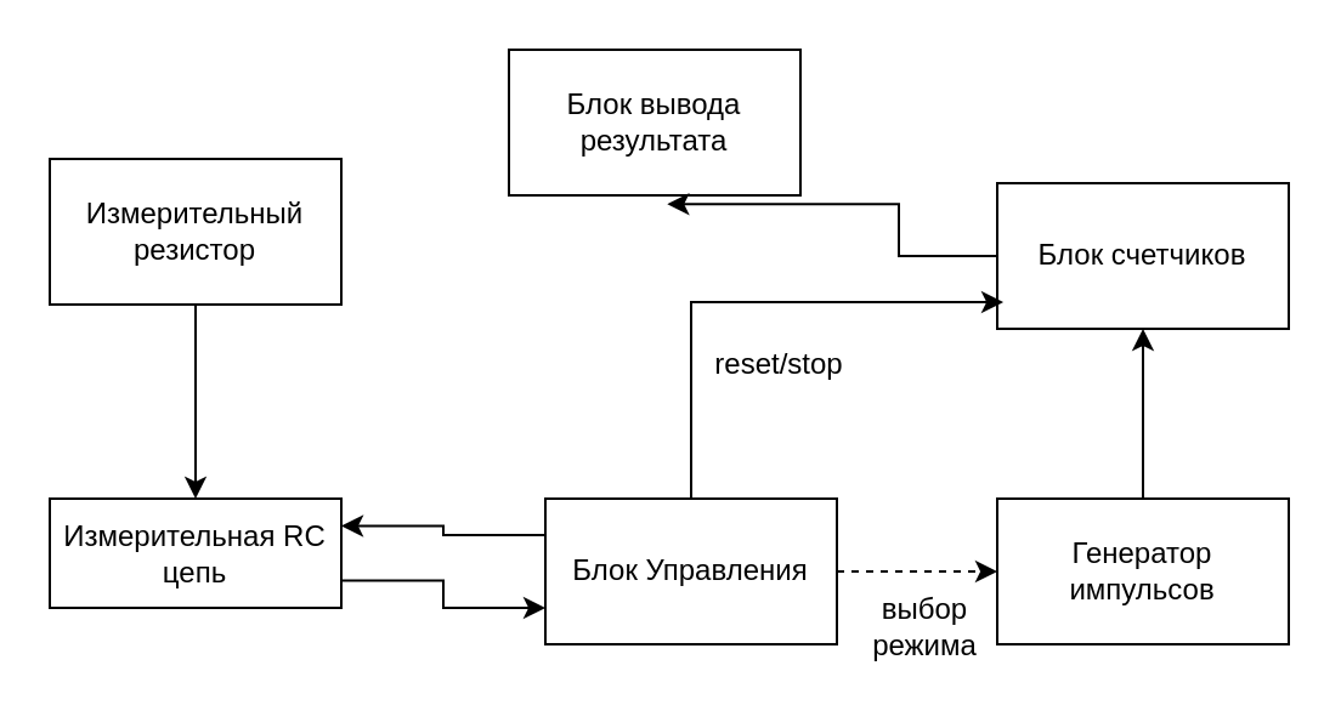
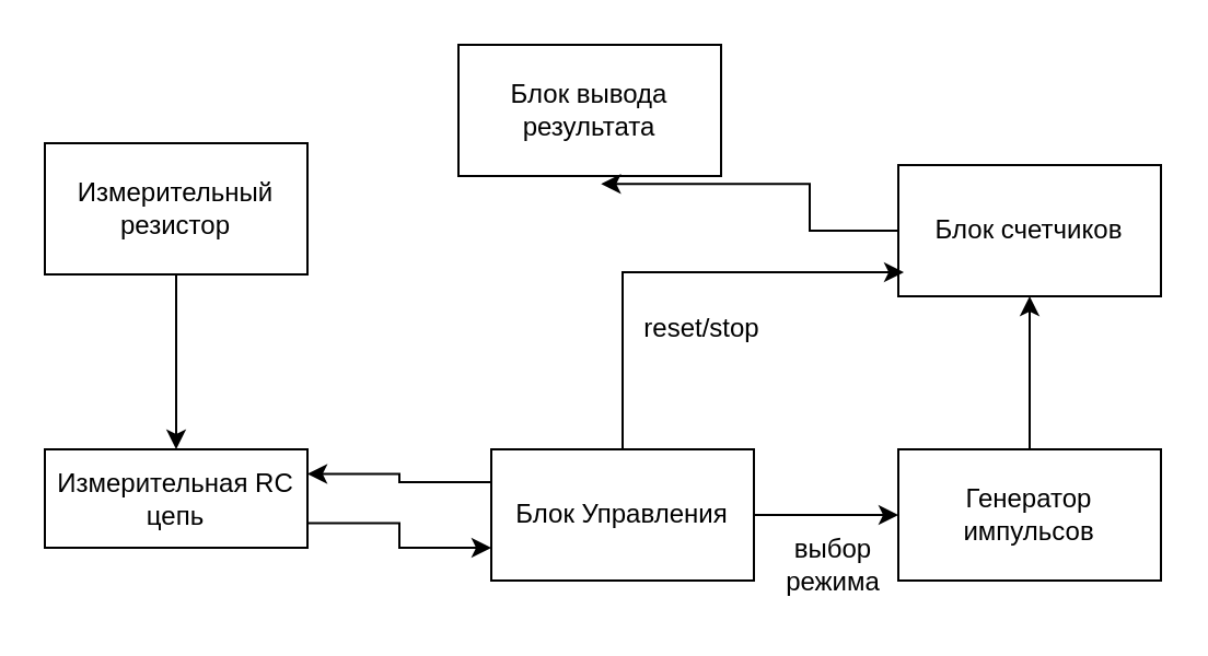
  <mxCell id="0" />
  <mxCell id="1" parent="0" />
  <mxCell id="2" value="Блок вывода&lt;br&gt;результата" style="rounded=0;whiteSpace=wrap;html=1;" parent="1" vertex="1"><mxGeometry x="209" y="20" width="120" height="60" as="geometry" /></mxCell>
  <mxCell id="3" style="edgeStyle=orthogonalEdgeStyle;rounded=0;orthogonalLoop=1;jettySize=auto;html=1;exitX=1;exitY=0.75;exitDx=0;exitDy=0;entryX=0;entryY=0.75;entryDx=0;entryDy=0;" parent="1" source="4" target="14" edge="1"><mxGeometry relative="1" as="geometry" /></mxCell>
  <mxCell id="4" value="Измерительная RC цепь" style="rounded=0;whiteSpace=wrap;html=1;" parent="1" vertex="1"><mxGeometry x="20" y="205" width="120" height="45" as="geometry" /></mxCell>
  <mxCell id="5" style="edgeStyle=orthogonalEdgeStyle;rounded=0;orthogonalLoop=1;jettySize=auto;html=1;entryX=0.5;entryY=0;entryDx=0;entryDy=0;" parent="1" source="6" target="4" edge="1"><mxGeometry relative="1" as="geometry" /></mxCell>
  <mxCell id="6" value="Измерительный резистор" style="rounded=0;whiteSpace=wrap;html=1;" parent="1" vertex="1"><mxGeometry x="20" y="65" width="120" height="60" as="geometry" /></mxCell>
  <mxCell id="7" style="edgeStyle=orthogonalEdgeStyle;rounded=0;orthogonalLoop=1;jettySize=auto;html=1;entryX=0.5;entryY=1;entryDx=0;entryDy=0;" parent="1" source="8" target="9" edge="1"><mxGeometry relative="1" as="geometry" /></mxCell>
  <mxCell id="8" value="Генератор импульсов" style="rounded=0;whiteSpace=wrap;html=1;" parent="1" vertex="1"><mxGeometry x="410" y="205" width="120" height="60" as="geometry" /></mxCell>
  <mxCell id="9" value="Блок счетчиков" style="rounded=0;whiteSpace=wrap;html=1;" parent="1" vertex="1"><mxGeometry x="410" y="75" width="120" height="60" as="geometry" /></mxCell>
  <mxCell id="10" style="edgeStyle=orthogonalEdgeStyle;rounded=0;orthogonalLoop=1;jettySize=auto;html=1;entryX=0.543;entryY=1.06;entryDx=0;entryDy=0;entryPerimeter=0;" parent="1" source="9" target="2" edge="1"><mxGeometry relative="1" as="geometry" /></mxCell>
  <mxCell id="11" style="edgeStyle=orthogonalEdgeStyle;rounded=0;orthogonalLoop=1;jettySize=auto;html=1;entryX=0.021;entryY=0.817;entryDx=0;entryDy=0;entryPerimeter=0;exitX=0.5;exitY=0;exitDx=0;exitDy=0;" parent="1" source="14" target="9" edge="1"><mxGeometry relative="1" as="geometry"><Array as="points"><mxPoint x="284" y="124" /></Array></mxGeometry></mxCell>
  <mxCell id="12" style="edgeStyle=orthogonalEdgeStyle;rounded=0;orthogonalLoop=1;jettySize=auto;html=1;exitX=0;exitY=0.25;exitDx=0;exitDy=0;entryX=1;entryY=0.25;entryDx=0;entryDy=0;" parent="1" source="14" target="4" edge="1"><mxGeometry relative="1" as="geometry" /></mxCell>
- <mxCell id="13" style="edgeStyle=orthogonalEdgeStyle;rounded=0;orthogonalLoop=1;jettySize=auto;html=1;entryX=0;entryY=0.5;entryDx=0;entryDy=0;dashed=1;" parent="1" source="14" target="8" edge="1"><mxGeometry relative="1" as="geometry" /></mxCell>
+ <mxCell id="13" style="edgeStyle=orthogonalEdgeStyle;rounded=0;orthogonalLoop=1;jettySize=auto;html=1;entryX=0;entryY=0.5;entryDx=0;entryDy=0;" parent="1" source="14" target="8" edge="1"><mxGeometry relative="1" as="geometry" /></mxCell>
  <mxCell id="14" value="Блок Управления" style="rounded=0;whiteSpace=wrap;html=1;" parent="1" vertex="1"><mxGeometry x="224" y="205" width="120" height="60" as="geometry" /></mxCell>
  <mxCell id="15" value="reset/stop" style="text;html=1;align=center;verticalAlign=middle;resizable=0;points=[];autosize=1;strokeColor=none;fillColor=none;" parent="1" vertex="1"><mxGeometry x="280" y="135" width="80" height="30" as="geometry" /></mxCell>
  <mxCell id="16" value="выбор&lt;br&gt;режима" style="text;html=1;align=center;verticalAlign=middle;resizable=0;points=[];autosize=1;strokeColor=none;fillColor=none;" parent="1" vertex="1"><mxGeometry x="345" y="238" width="70" height="40" as="geometry" /></mxCell>
